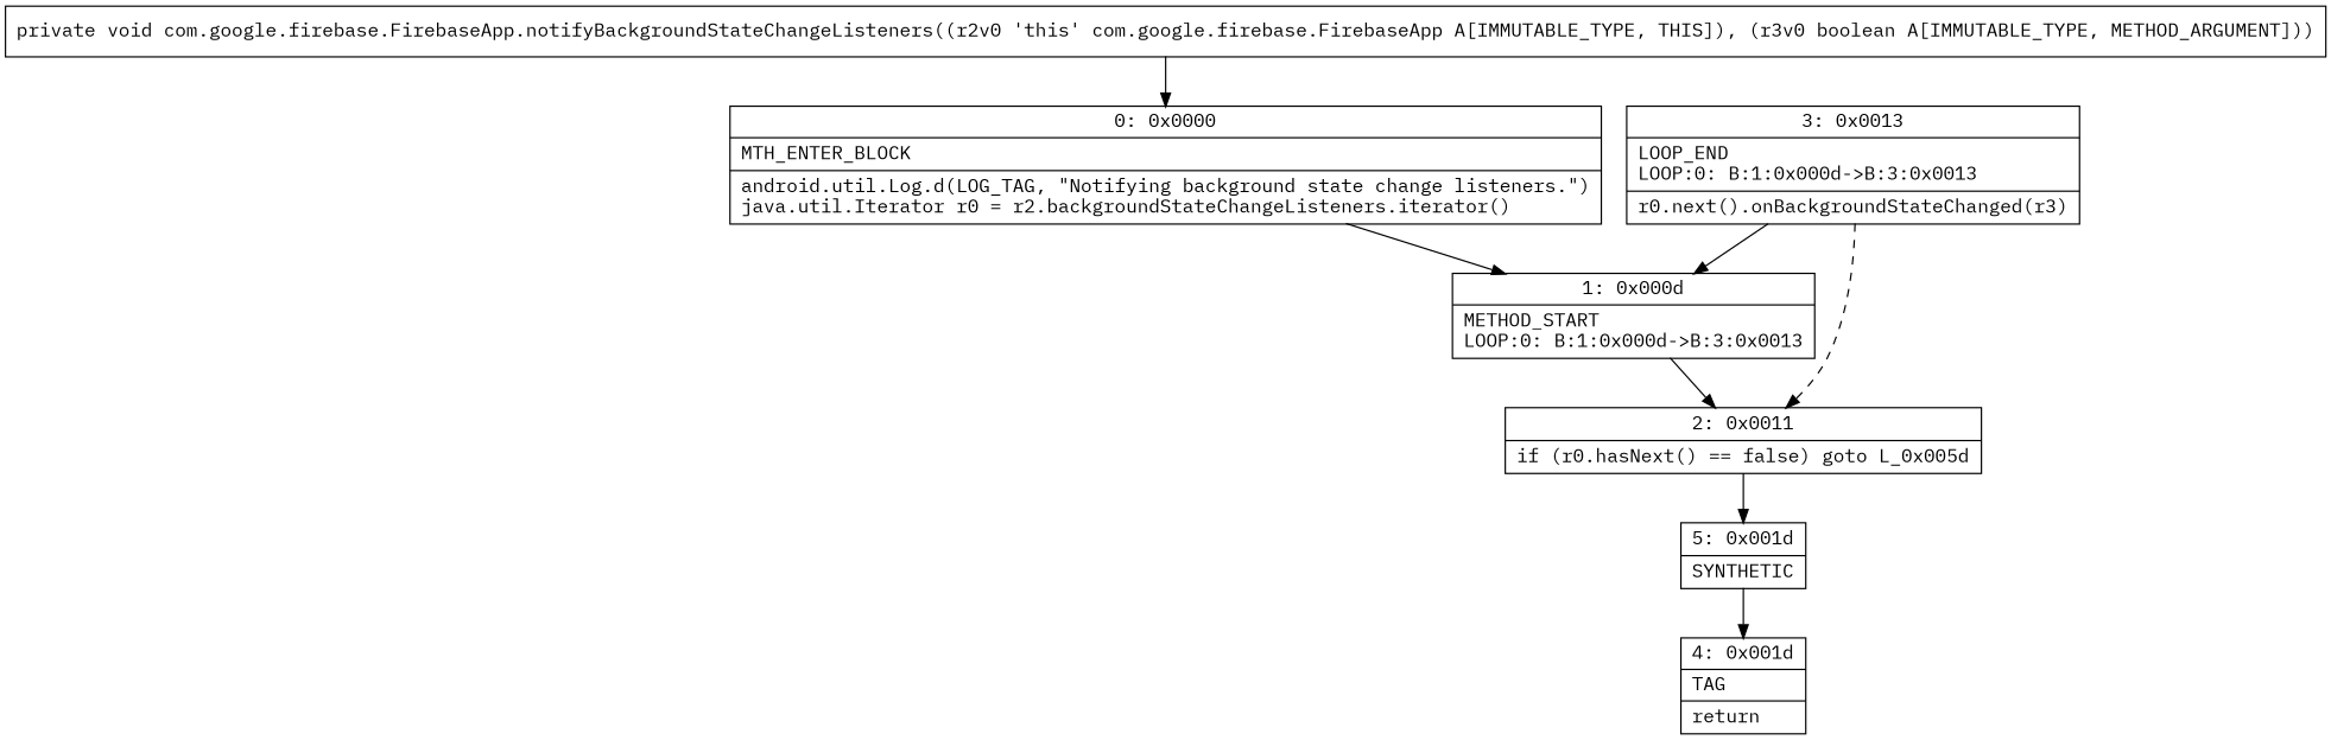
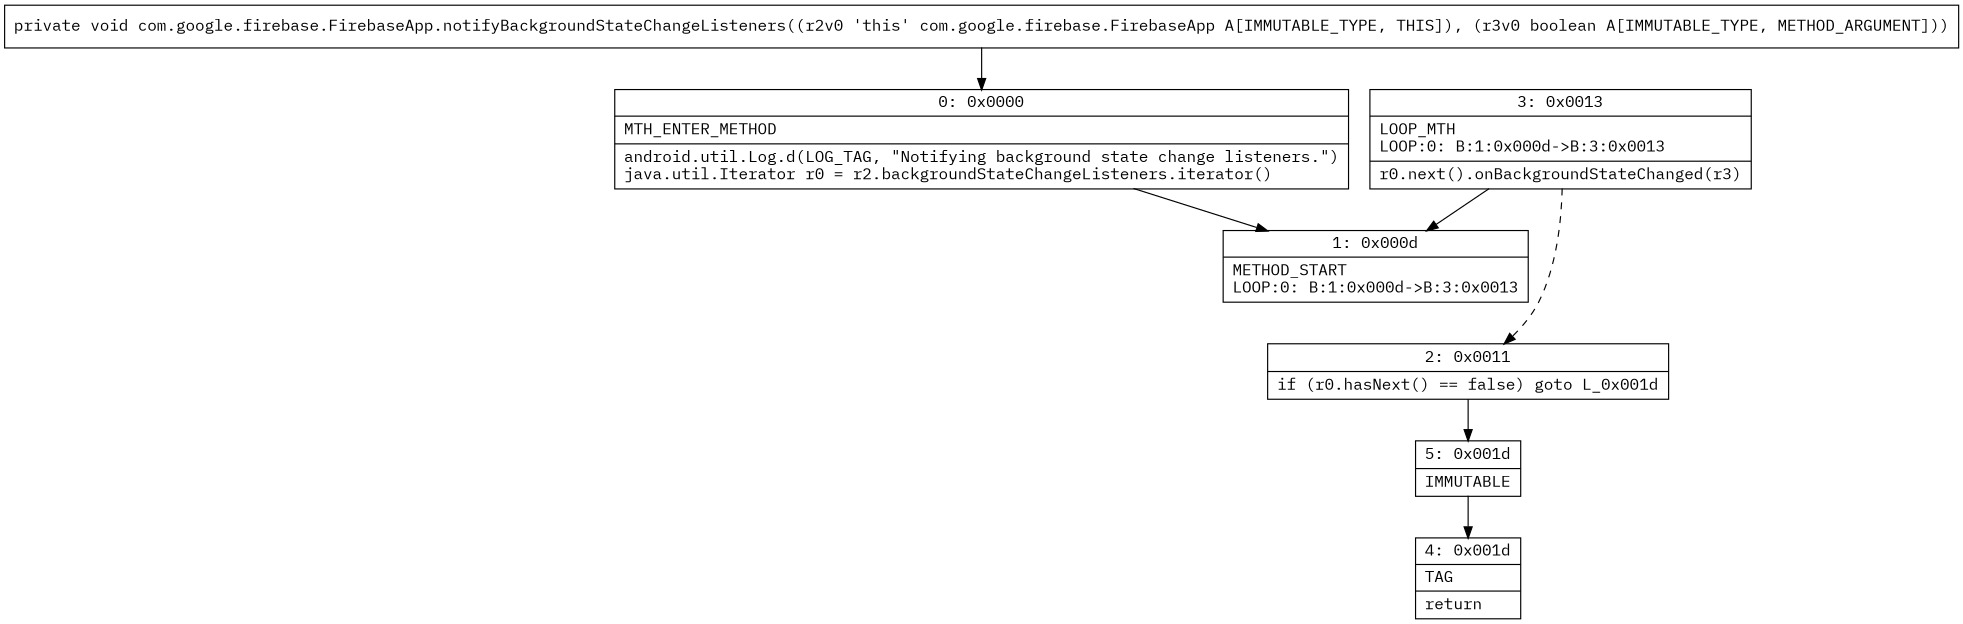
  digraph {
    fontname="IBM Plex Mono"
    node [fontname="IBM Plex Mono" shape=record]
    edge [fontname="IBM Plex Mono"]
-   n1 [label="{0\:\ 0x0000|MTH_ENTER_BLOCK\l|android.util.Log.d(LOG_TAG, \"Notifying background state change listeners.\")\ljava.util.Iterator r0 = r2.backgroundStateChangeListeners.iterator()\l}"]
+   n1 [label="{0\:\ 0x0000|MTH_ENTER_METHOD\l|android.util.Log.d(LOG_TAG, \"Notifying background state change listeners.\")\ljava.util.Iterator r0 = r2.backgroundStateChangeListeners.iterator()\l}"]
    n2 [label="{1\:\ 0x000d|METHOD_START\lLOOP:0: B:1:0x000d\-\>B:3:0x0013\l}"]
-   n3 [label="{2\:\ 0x0011|if (r0.hasNext() == false) goto L_0x005d\l}"]
-   n4 [label="{5\:\ 0x001d|SYNTHETIC\l}"]
-   n5 [label="{3\:\ 0x0013|LOOP_END\lLOOP:0: B:1:0x000d\-\>B:3:0x0013\l|r0.next().onBackgroundStateChanged(r3)\l}"]
+   n3 [label="{2\:\ 0x0011|if (r0.hasNext() == false) goto L_0x001d\l}"]
+   n4 [label="{5\:\ 0x001d|IMMUTABLE\l}"]
+   n5 [label="{3\:\ 0x0013|LOOP_MTH\lLOOP:0: B:1:0x000d\-\>B:3:0x0013\l|r0.next().onBackgroundStateChanged(r3)\l}"]
    n6 [label="{4\:\ 0x001d|TAG\l|return\l}"]
    n7 [label="{private void com.google.firebase.FirebaseApp.notifyBackgroundStateChangeListeners((r2v0 'this' com.google.firebase.FirebaseApp A[IMMUTABLE_TYPE, THIS]), (r3v0 boolean A[IMMUTABLE_TYPE, METHOD_ARGUMENT])) }"]
    n1 -> n2
-   n2 -> n3
    n3 -> n4
    n4 -> n6
    n5 -> n2
    n5 -> n3 [style=dashed]
    n7 -> n1
  }
